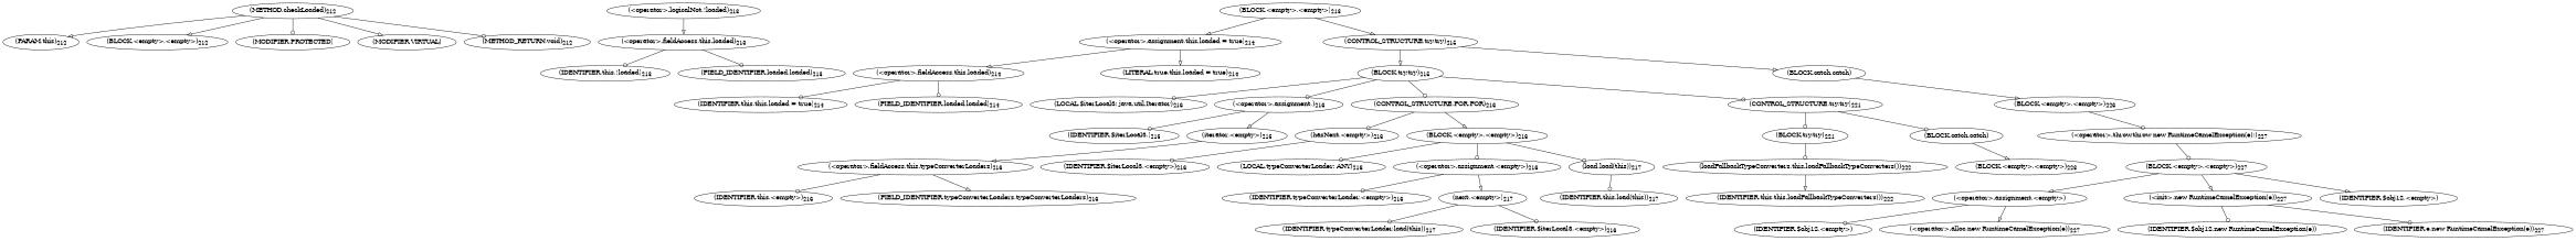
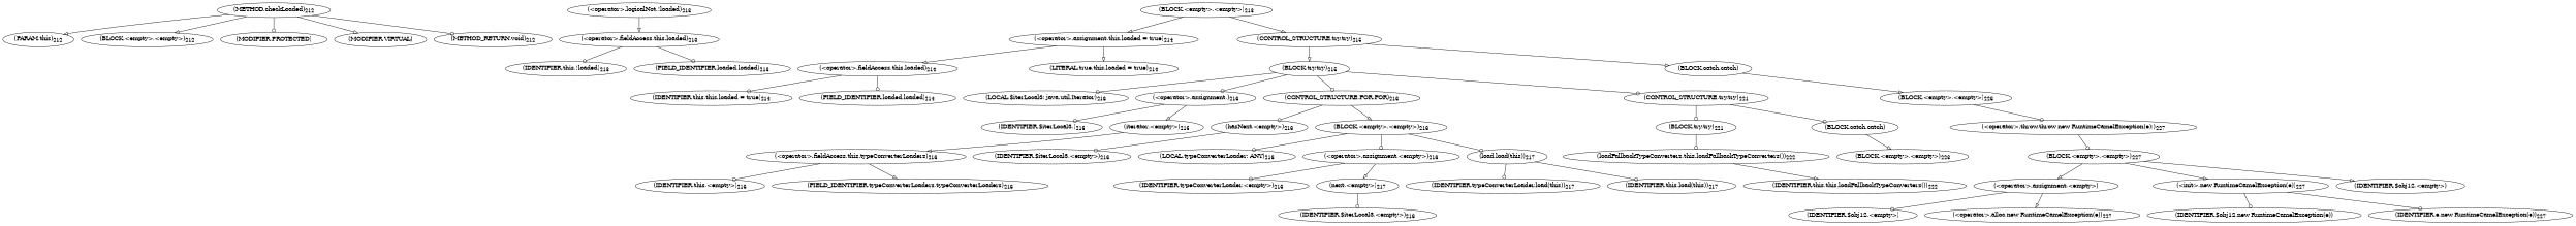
  digraph {
    edge [arrowhead=odot]
    n1 [label=<(METHOD,checkLoaded)<SUB>212</SUB>>]
    n2 [label=<(PARAM,this)<SUB>212</SUB>>]
    n3 [label=<(BLOCK,&lt;empty&gt;,&lt;empty&gt;)<SUB>212</SUB>>]
    n4 [label=<(MODIFIER,PROTECTED)>]
    n5 [label=<(MODIFIER,VIRTUAL)>]
    n6 [label=<(METHOD_RETURN,void)<SUB>212</SUB>>]
    n7 [label=<(&lt;operator&gt;.logicalNot,!loaded)<SUB>213</SUB>>]
    n8 [label=<(&lt;operator&gt;.fieldAccess,this.loaded)<SUB>213</SUB>>]
    n9 [label=<(BLOCK,&lt;empty&gt;,&lt;empty&gt;)<SUB>213</SUB>>]
    n10 [label=<(&lt;operator&gt;.assignment,this.loaded = true)<SUB>214</SUB>>]
    n11 [label=<(CONTROL_STRUCTURE,try,try)<SUB>215</SUB>>]
    n12 [label=<(IDENTIFIER,this,!loaded)<SUB>213</SUB>>]
    n13 [label=<(FIELD_IDENTIFIER,loaded,loaded)<SUB>213</SUB>>]
    n14 [label=<(&lt;operator&gt;.fieldAccess,this.loaded)<SUB>214</SUB>>]
    n15 [label=<(LITERAL,true,this.loaded = true)<SUB>214</SUB>>]
    n16 [label=<(BLOCK,try,try)<SUB>215</SUB>>]
    n17 [label=<(BLOCK,catch,catch)>]
    n18 [label=<(IDENTIFIER,this,this.loaded = true)<SUB>214</SUB>>]
    n19 [label=<(FIELD_IDENTIFIER,loaded,loaded)<SUB>214</SUB>>]
    n20 [label=<(LOCAL,$iterLocal3: java.util.Iterator)<SUB>216</SUB>>]
    n21 [label=<(&lt;operator&gt;.assignment,)<SUB>216</SUB>>]
    n22 [label=<(CONTROL_STRUCTURE,FOR,FOR)<SUB>216</SUB>>]
    n23 [label=<(CONTROL_STRUCTURE,try,try)<SUB>221</SUB>>]
    n24 [label=<(BLOCK,&lt;empty&gt;,&lt;empty&gt;)<SUB>226</SUB>>]
    n25 [label=<(IDENTIFIER,$iterLocal3,)<SUB>216</SUB>>]
    n26 [label=<(iterator,&lt;empty&gt;)<SUB>216</SUB>>]
    n27 [label=<(hasNext,&lt;empty&gt;)<SUB>216</SUB>>]
    n28 [label=<(BLOCK,&lt;empty&gt;,&lt;empty&gt;)<SUB>216</SUB>>]
    n29 [label=<(BLOCK,try,try)<SUB>221</SUB>>]
    n30 [label=<(BLOCK,catch,catch)>]
    n31 [label=<(&lt;operator&gt;.fieldAccess,this.typeConverterLoaders)<SUB>216</SUB>>]
    n32 [label=<(IDENTIFIER,this,&lt;empty&gt;)<SUB>216</SUB>>]
    n33 [label=<(FIELD_IDENTIFIER,typeConverterLoaders,typeConverterLoaders)<SUB>216</SUB>>]
    n34 [label=<(IDENTIFIER,$iterLocal3,&lt;empty&gt;)<SUB>216</SUB>>]
    n35 [label=<(LOCAL,typeConverterLoader: ANY)<SUB>216</SUB>>]
    n36 [label=<(&lt;operator&gt;.assignment,&lt;empty&gt;)<SUB>216</SUB>>]
    n37 [label=<(load,load(this))<SUB>217</SUB>>]
    n38 [label=<(IDENTIFIER,typeConverterLoader,&lt;empty&gt;)<SUB>216</SUB>>]
    n39 [label=<(next,&lt;empty&gt;)<SUB>217</SUB>>]
    n40 [label=<(IDENTIFIER,typeConverterLoader,load(this))<SUB>217</SUB>>]
    n41 [label=<(IDENTIFIER,this,load(this))<SUB>217</SUB>>]
    n42 [label=<(IDENTIFIER,$iterLocal3,&lt;empty&gt;)<SUB>216</SUB>>]
    n43 [label=<(loadFallbackTypeConverters,this.loadFallbackTypeConverters())<SUB>222</SUB>>]
    n44 [label=<(BLOCK,&lt;empty&gt;,&lt;empty&gt;)<SUB>223</SUB>>]
    n45 [label=<(IDENTIFIER,this,this.loadFallbackTypeConverters())<SUB>222</SUB>>]
    n46 [label=<(&lt;operator&gt;.throw,throw new RuntimeCamelException(e);)<SUB>227</SUB>>]
    n47 [label=<(BLOCK,&lt;empty&gt;,&lt;empty&gt;)<SUB>227</SUB>>]
    n48 [label=<(&lt;operator&gt;.assignment,&lt;empty&gt;)>]
    n49 [label=<(&lt;init&gt;,new RuntimeCamelException(e))<SUB>227</SUB>>]
    n50 [label=<(IDENTIFIER,$obj12,&lt;empty&gt;)>]
    n51 [label=<(IDENTIFIER,$obj12,&lt;empty&gt;)>]
    n52 [label=<(&lt;operator&gt;.alloc,new RuntimeCamelException(e))<SUB>227</SUB>>]
    n53 [label=<(IDENTIFIER,$obj12,new RuntimeCamelException(e))>]
    n54 [label=<(IDENTIFIER,e,new RuntimeCamelException(e))<SUB>227</SUB>>]
    n1 -> n2 [arrowhead=onormal]
    n1 -> n3 [arrowhead=onormal]
    n1 -> n4
    n1 -> n5 [arrowhead=onormal]
    n1 -> n6
    n7 -> n8 [arrowhead=onormal]
    n8 -> n12
    n8 -> n13
    n9 -> n10 [arrowhead=onormal]
    n9 -> n11 [arrowhead=onormal]
    n10 -> n14 [arrowhead=onormal]
    n10 -> n15 [arrowhead=onormal]
    n11 -> n16 [arrowhead=onormal]
    n11 -> n17 [arrowhead=onormal]
    n14 -> n18
    n14 -> n19
    n16 -> n20
    n16 -> n21
    n16 -> n22
    n16 -> n23
    n17 -> n24 [arrowhead=onormal]
    n21 -> n25
    n21 -> n26 [arrowhead=onormal]
    n22 -> n27
    n22 -> n28 [arrowhead=onormal]
    n23 -> n29
    n23 -> n30
    n24 -> n46
    n26 -> n31 [arrowhead=onormal]
    n27 -> n34
    n28 -> n35
    n28 -> n36
    n28 -> n37
    n29 -> n43
    n30 -> n44 [arrowhead=onormal]
    n31 -> n32
    n31 -> n33 [arrowhead=onormal]
    n36 -> n38
    n36 -> n39 [arrowhead=onormal]
-   n39 -> n40
+   n37 -> n40
    n37 -> n41
    n39 -> n42
    n43 -> n45 [arrowhead=onormal]
    n46 -> n47
    n47 -> n48 [arrowhead=onormal]
    n47 -> n49 [arrowhead=onormal]
    n47 -> n50 [arrowhead=onormal]
    n48 -> n51
    n48 -> n52 [arrowhead=onormal]
    n49 -> n53
    n49 -> n54
  }
